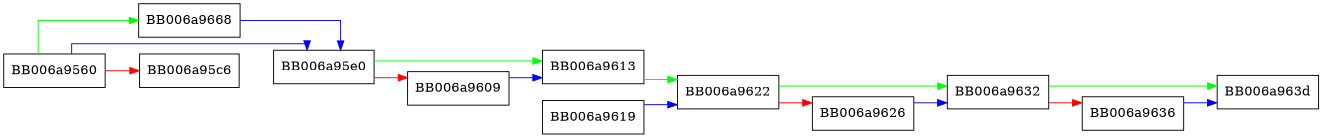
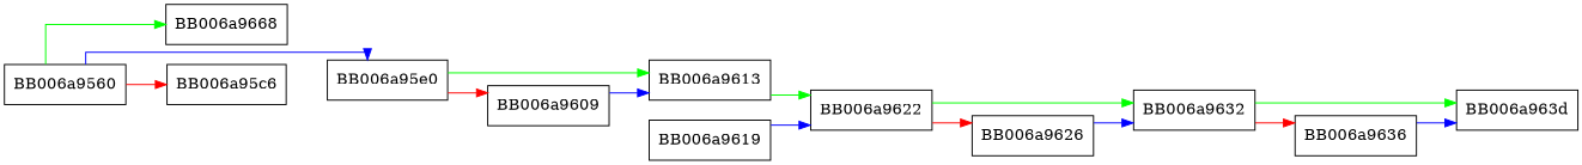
  digraph {
    rankdir=LR
    splines=ortho
    node [shape=box]
    edge [color=blue]
    BB006a9560
    BB006a9668
    BB006a95c6
    BB006a95e0
    BB006a9613
    BB006a9609
    BB006a9622
    BB006a9632
    BB006a9626
    BB006a9619
    BB006a963d
    BB006a9636
    BB006a9560 -> BB006a9668 [color=green]
    BB006a9560 -> BB006a95c6 [color=red]
    BB006a9560 -> BB006a95e0
-   BB006a9668 -> BB006a95e0
    BB006a95e0 -> BB006a9613 [color=green]
    BB006a95e0 -> BB006a9609 [color=red]
    BB006a9613 -> BB006a9622 [color=green]
    BB006a9609 -> BB006a9613
    BB006a9622 -> BB006a9632 [color=green]
    BB006a9622 -> BB006a9626 [color=red]
    BB006a9632 -> BB006a963d [color=green]
    BB006a9632 -> BB006a9636 [color=red]
    BB006a9626 -> BB006a9632
    BB006a9619 -> BB006a9622
    BB006a9636 -> BB006a963d
  }
